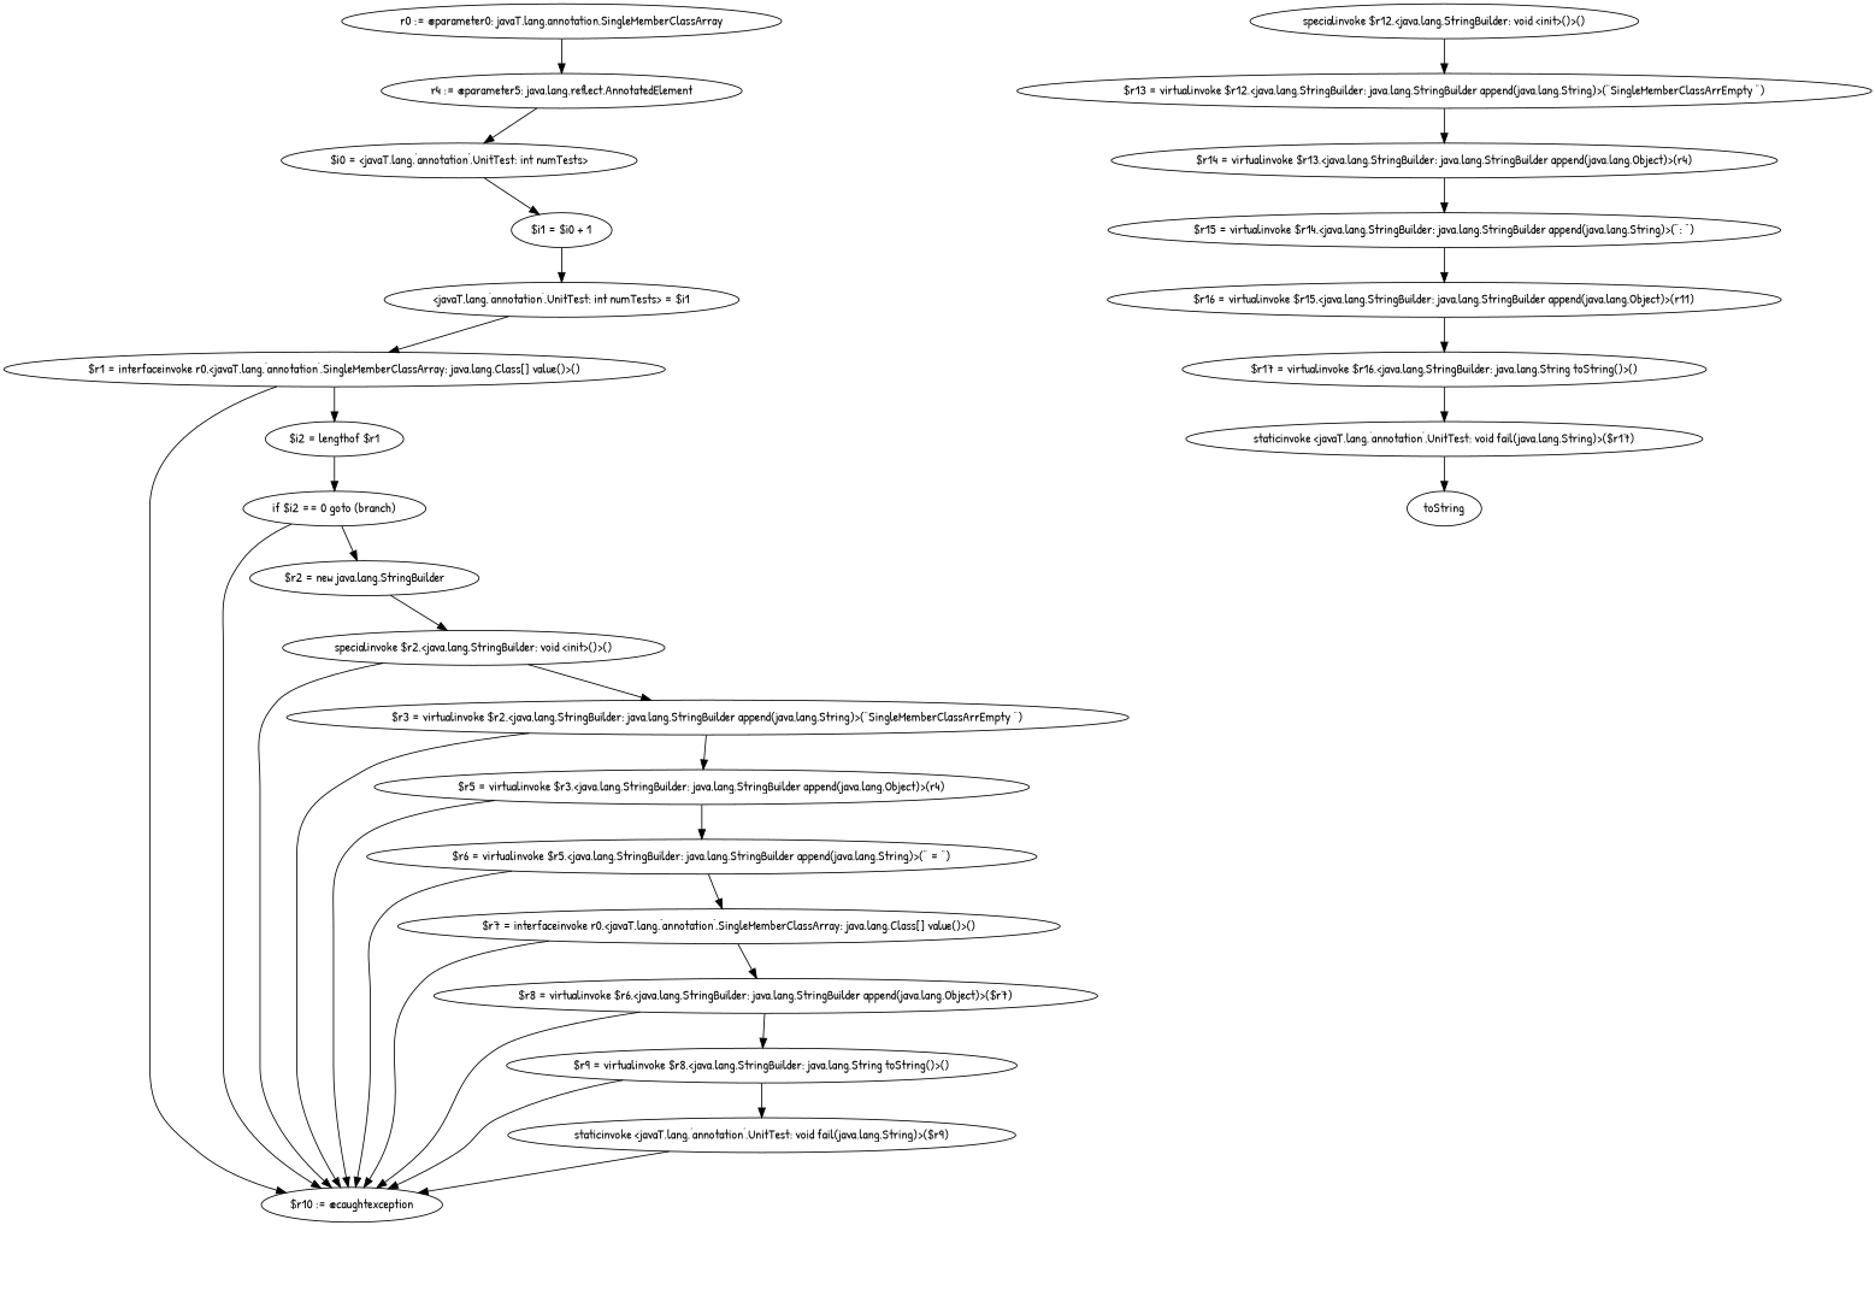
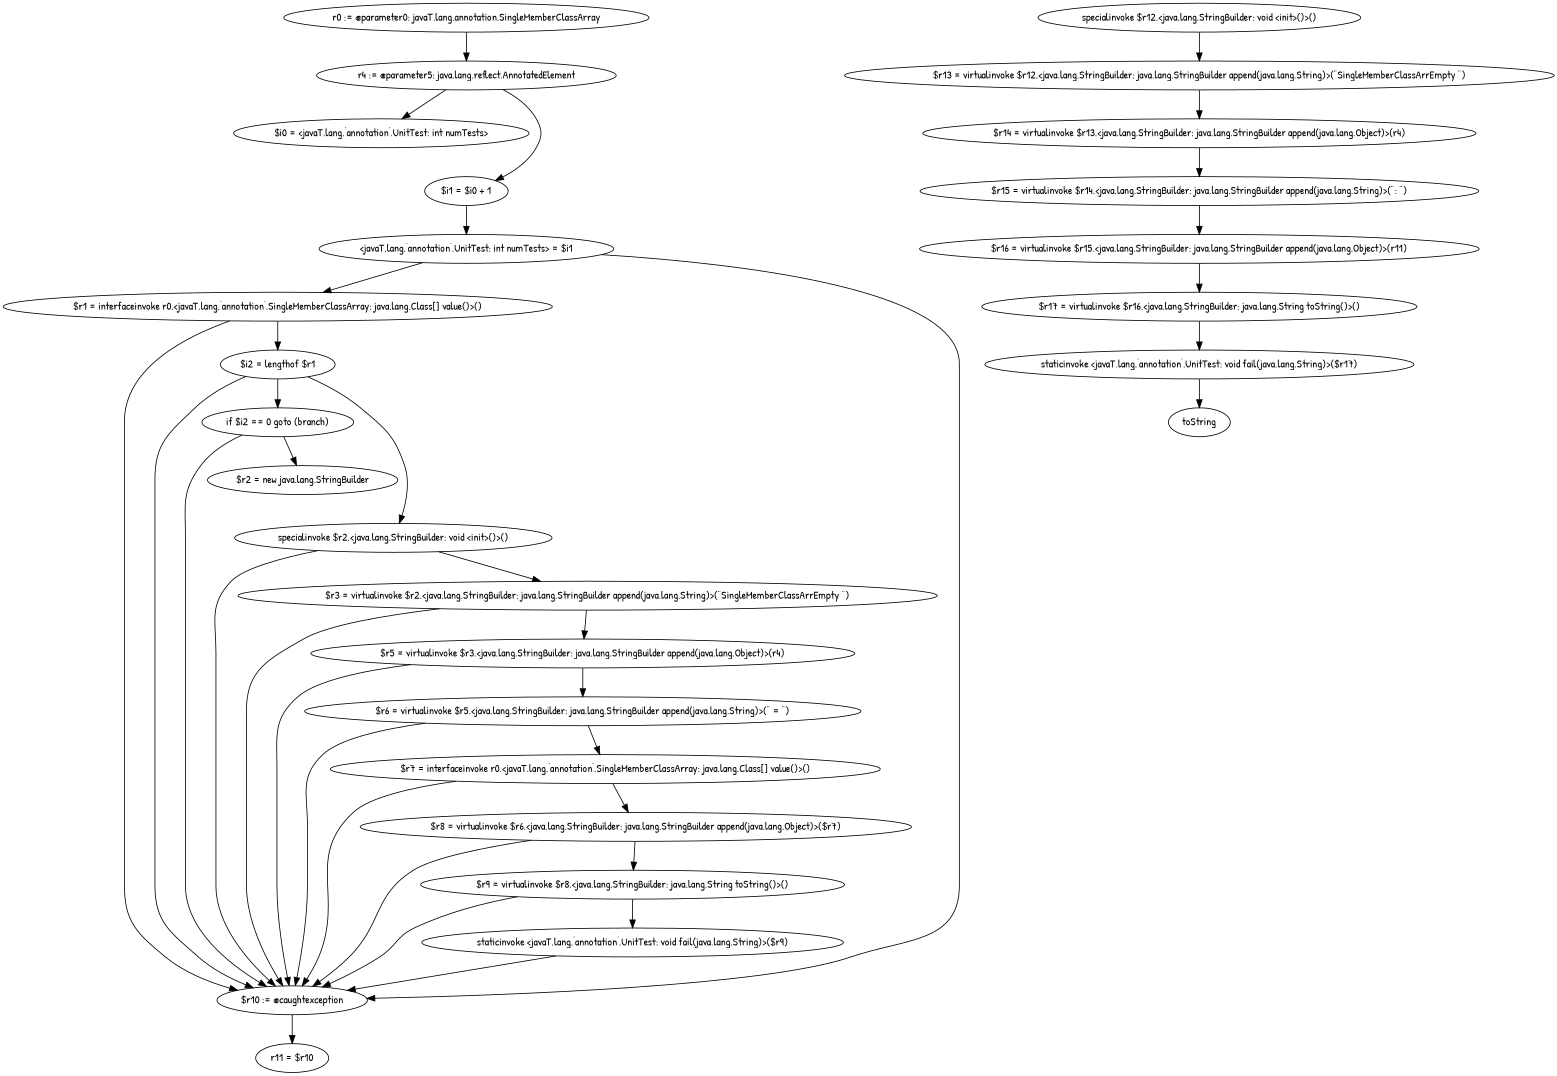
  digraph {
    fontname="Patrick Hand"
    node [fontname="Patrick Hand"]
    edge [fontname="Patrick Hand"]
    n1 [label="r4 := @parameter5: java.lang.reflect.AnnotatedElement"]
    "r0 := @parameter0: javaT.lang.annotation.SingleMemberClassArray"
    "$i0 = <javaT.lang.'annotation'.UnitTest: int numTests>"
    "$i1 = $i0 + 1"
    "<javaT.lang.'annotation'.UnitTest: int numTests> = $i1"
    "$r1 = interfaceinvoke r0.<javaT.lang.'annotation'.SingleMemberClassArray: java.lang.Class[] value()>()"
    "$r10 := @caughtexception"
    "$i2 = lengthof $r1"
+   "r11 = $r10"
    "if $i2 == 0 goto (branch)"
    "$r2 = new java.lang.StringBuilder"
    "specialinvoke $r2.<java.lang.StringBuilder: void <init>()>()"
    "$r3 = virtualinvoke $r2.<java.lang.StringBuilder: java.lang.StringBuilder append(java.lang.String)>(\"SingleMemberClassArrEmpty \")"
    "$r5 = virtualinvoke $r3.<java.lang.StringBuilder: java.lang.StringBuilder append(java.lang.Object)>(r4)"
    "$r6 = virtualinvoke $r5.<java.lang.StringBuilder: java.lang.StringBuilder append(java.lang.String)>(\" = \")"
    "$r7 = interfaceinvoke r0.<javaT.lang.'annotation'.SingleMemberClassArray: java.lang.Class[] value()>()"
    "$r8 = virtualinvoke $r6.<java.lang.StringBuilder: java.lang.StringBuilder append(java.lang.Object)>($r7)"
    "$r9 = virtualinvoke $r8.<java.lang.StringBuilder: java.lang.String toString()>()"
    "staticinvoke <javaT.lang.'annotation'.UnitTest: void fail(java.lang.String)>($r9)"
    n20 [label=toString]
    "specialinvoke $r12.<java.lang.StringBuilder: void <init>()>()"
    "$r13 = virtualinvoke $r12.<java.lang.StringBuilder: java.lang.StringBuilder append(java.lang.String)>(\"SingleMemberClassArrEmpty \")"
    "$r14 = virtualinvoke $r13.<java.lang.StringBuilder: java.lang.StringBuilder append(java.lang.Object)>(r4)"
    "$r15 = virtualinvoke $r14.<java.lang.StringBuilder: java.lang.StringBuilder append(java.lang.String)>(\": \")"
    "$r16 = virtualinvoke $r15.<java.lang.StringBuilder: java.lang.StringBuilder append(java.lang.Object)>(r11)"
    "$r17 = virtualinvoke $r16.<java.lang.StringBuilder: java.lang.String toString()>()"
    "staticinvoke <javaT.lang.'annotation'.UnitTest: void fail(java.lang.String)>($r17)"
    n1 -> "$i0 = <javaT.lang.'annotation'.UnitTest: int numTests>"
    "r0 := @parameter0: javaT.lang.annotation.SingleMemberClassArray" -> n1
-   "$i0 = <javaT.lang.'annotation'.UnitTest: int numTests>" -> "$i1 = $i0 + 1"
+   n1 -> "$i1 = $i0 + 1"
    "$i1 = $i0 + 1" -> "<javaT.lang.'annotation'.UnitTest: int numTests> = $i1"
    "<javaT.lang.'annotation'.UnitTest: int numTests> = $i1" -> "$r1 = interfaceinvoke r0.<javaT.lang.'annotation'.SingleMemberClassArray: java.lang.Class[] value()>()"
+   "<javaT.lang.'annotation'.UnitTest: int numTests> = $i1" -> "$r10 := @caughtexception"
    "$r1 = interfaceinvoke r0.<javaT.lang.'annotation'.SingleMemberClassArray: java.lang.Class[] value()>()" -> "$r10 := @caughtexception"
    "$r1 = interfaceinvoke r0.<javaT.lang.'annotation'.SingleMemberClassArray: java.lang.Class[] value()>()" -> "$i2 = lengthof $r1"
+   "$r10 := @caughtexception" -> "r11 = $r10"
+   "$i2 = lengthof $r1" -> "$r10 := @caughtexception"
    "$i2 = lengthof $r1" -> "if $i2 == 0 goto (branch)"
    "if $i2 == 0 goto (branch)" -> "$r10 := @caughtexception"
    "if $i2 == 0 goto (branch)" -> "$r2 = new java.lang.StringBuilder"
-   "$r2 = new java.lang.StringBuilder" -> "specialinvoke $r2.<java.lang.StringBuilder: void <init>()>()"
+   "$i2 = lengthof $r1" -> "specialinvoke $r2.<java.lang.StringBuilder: void <init>()>()"
    "specialinvoke $r2.<java.lang.StringBuilder: void <init>()>()" -> "$r10 := @caughtexception"
    "specialinvoke $r2.<java.lang.StringBuilder: void <init>()>()" -> "$r3 = virtualinvoke $r2.<java.lang.StringBuilder: java.lang.StringBuilder append(java.lang.String)>(\"SingleMemberClassArrEmpty \")"
    "$r3 = virtualinvoke $r2.<java.lang.StringBuilder: java.lang.StringBuilder append(java.lang.String)>(\"SingleMemberClassArrEmpty \")" -> "$r10 := @caughtexception"
    "$r3 = virtualinvoke $r2.<java.lang.StringBuilder: java.lang.StringBuilder append(java.lang.String)>(\"SingleMemberClassArrEmpty \")" -> "$r5 = virtualinvoke $r3.<java.lang.StringBuilder: java.lang.StringBuilder append(java.lang.Object)>(r4)"
    "$r5 = virtualinvoke $r3.<java.lang.StringBuilder: java.lang.StringBuilder append(java.lang.Object)>(r4)" -> "$r10 := @caughtexception"
    "$r5 = virtualinvoke $r3.<java.lang.StringBuilder: java.lang.StringBuilder append(java.lang.Object)>(r4)" -> "$r6 = virtualinvoke $r5.<java.lang.StringBuilder: java.lang.StringBuilder append(java.lang.String)>(\" = \")"
    "$r6 = virtualinvoke $r5.<java.lang.StringBuilder: java.lang.StringBuilder append(java.lang.String)>(\" = \")" -> "$r10 := @caughtexception"
    "$r6 = virtualinvoke $r5.<java.lang.StringBuilder: java.lang.StringBuilder append(java.lang.String)>(\" = \")" -> "$r7 = interfaceinvoke r0.<javaT.lang.'annotation'.SingleMemberClassArray: java.lang.Class[] value()>()"
    "$r7 = interfaceinvoke r0.<javaT.lang.'annotation'.SingleMemberClassArray: java.lang.Class[] value()>()" -> "$r10 := @caughtexception"
    "$r7 = interfaceinvoke r0.<javaT.lang.'annotation'.SingleMemberClassArray: java.lang.Class[] value()>()" -> "$r8 = virtualinvoke $r6.<java.lang.StringBuilder: java.lang.StringBuilder append(java.lang.Object)>($r7)"
    "$r8 = virtualinvoke $r6.<java.lang.StringBuilder: java.lang.StringBuilder append(java.lang.Object)>($r7)" -> "$r10 := @caughtexception"
    "$r8 = virtualinvoke $r6.<java.lang.StringBuilder: java.lang.StringBuilder append(java.lang.Object)>($r7)" -> "$r9 = virtualinvoke $r8.<java.lang.StringBuilder: java.lang.String toString()>()"
    "$r9 = virtualinvoke $r8.<java.lang.StringBuilder: java.lang.String toString()>()" -> "$r10 := @caughtexception"
    "$r9 = virtualinvoke $r8.<java.lang.StringBuilder: java.lang.String toString()>()" -> "staticinvoke <javaT.lang.'annotation'.UnitTest: void fail(java.lang.String)>($r9)"
    "staticinvoke <javaT.lang.'annotation'.UnitTest: void fail(java.lang.String)>($r9)" -> "$r10 := @caughtexception"
    "specialinvoke $r12.<java.lang.StringBuilder: void <init>()>()" -> "$r13 = virtualinvoke $r12.<java.lang.StringBuilder: java.lang.StringBuilder append(java.lang.String)>(\"SingleMemberClassArrEmpty \")"
    "$r13 = virtualinvoke $r12.<java.lang.StringBuilder: java.lang.StringBuilder append(java.lang.String)>(\"SingleMemberClassArrEmpty \")" -> "$r14 = virtualinvoke $r13.<java.lang.StringBuilder: java.lang.StringBuilder append(java.lang.Object)>(r4)"
    "$r14 = virtualinvoke $r13.<java.lang.StringBuilder: java.lang.StringBuilder append(java.lang.Object)>(r4)" -> "$r15 = virtualinvoke $r14.<java.lang.StringBuilder: java.lang.StringBuilder append(java.lang.String)>(\": \")"
    "$r15 = virtualinvoke $r14.<java.lang.StringBuilder: java.lang.StringBuilder append(java.lang.String)>(\": \")" -> "$r16 = virtualinvoke $r15.<java.lang.StringBuilder: java.lang.StringBuilder append(java.lang.Object)>(r11)"
    "$r16 = virtualinvoke $r15.<java.lang.StringBuilder: java.lang.StringBuilder append(java.lang.Object)>(r11)" -> "$r17 = virtualinvoke $r16.<java.lang.StringBuilder: java.lang.String toString()>()"
    "$r17 = virtualinvoke $r16.<java.lang.StringBuilder: java.lang.String toString()>()" -> "staticinvoke <javaT.lang.'annotation'.UnitTest: void fail(java.lang.String)>($r17)"
    "staticinvoke <javaT.lang.'annotation'.UnitTest: void fail(java.lang.String)>($r17)" -> n20
  }
